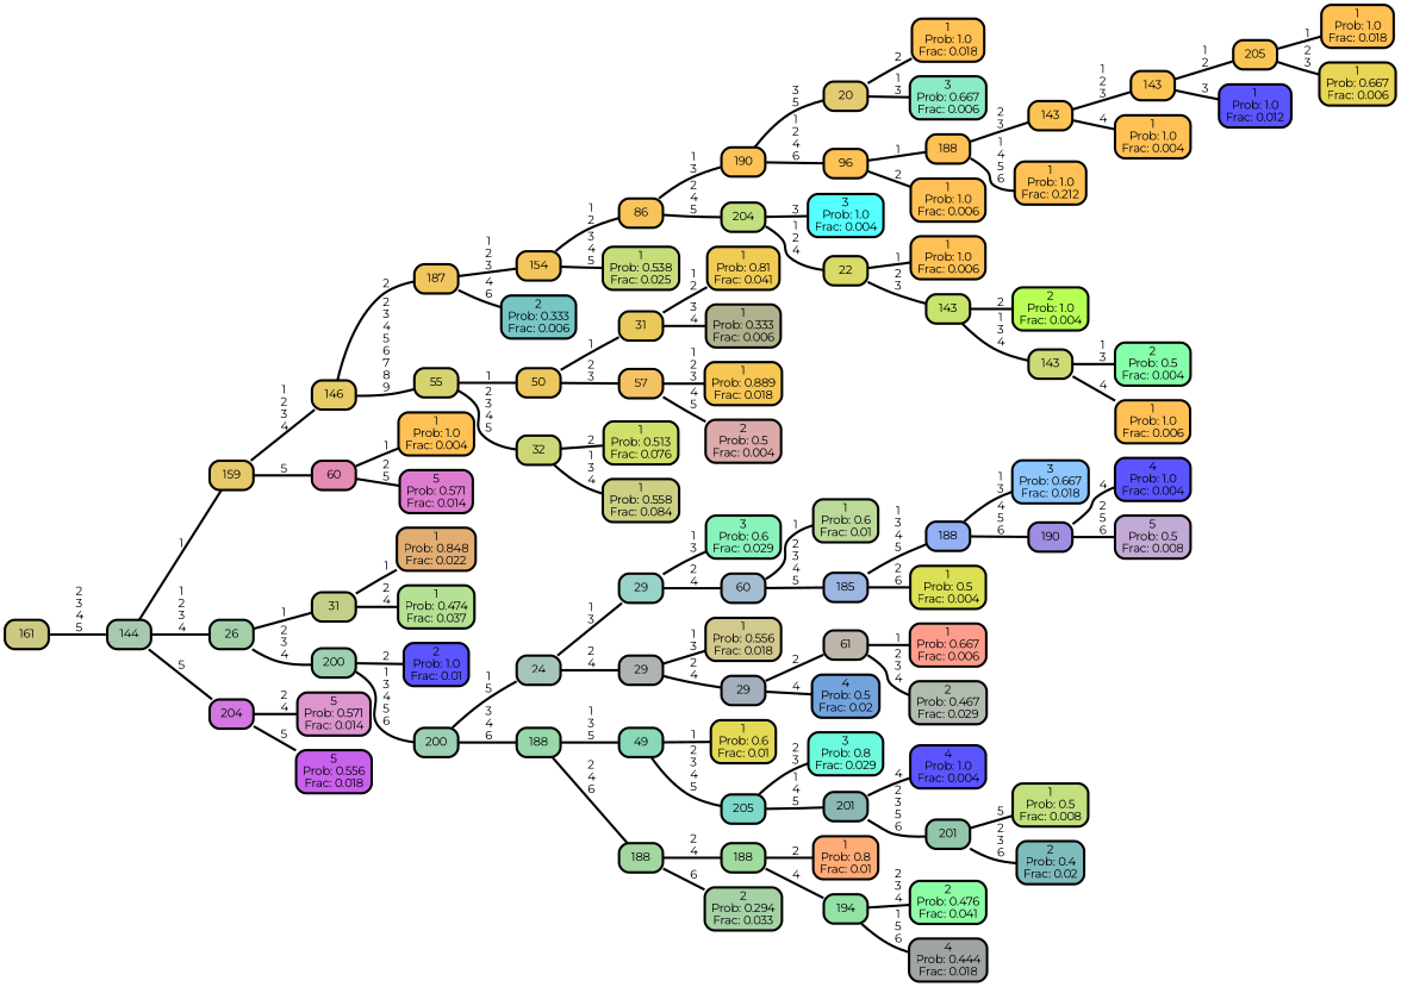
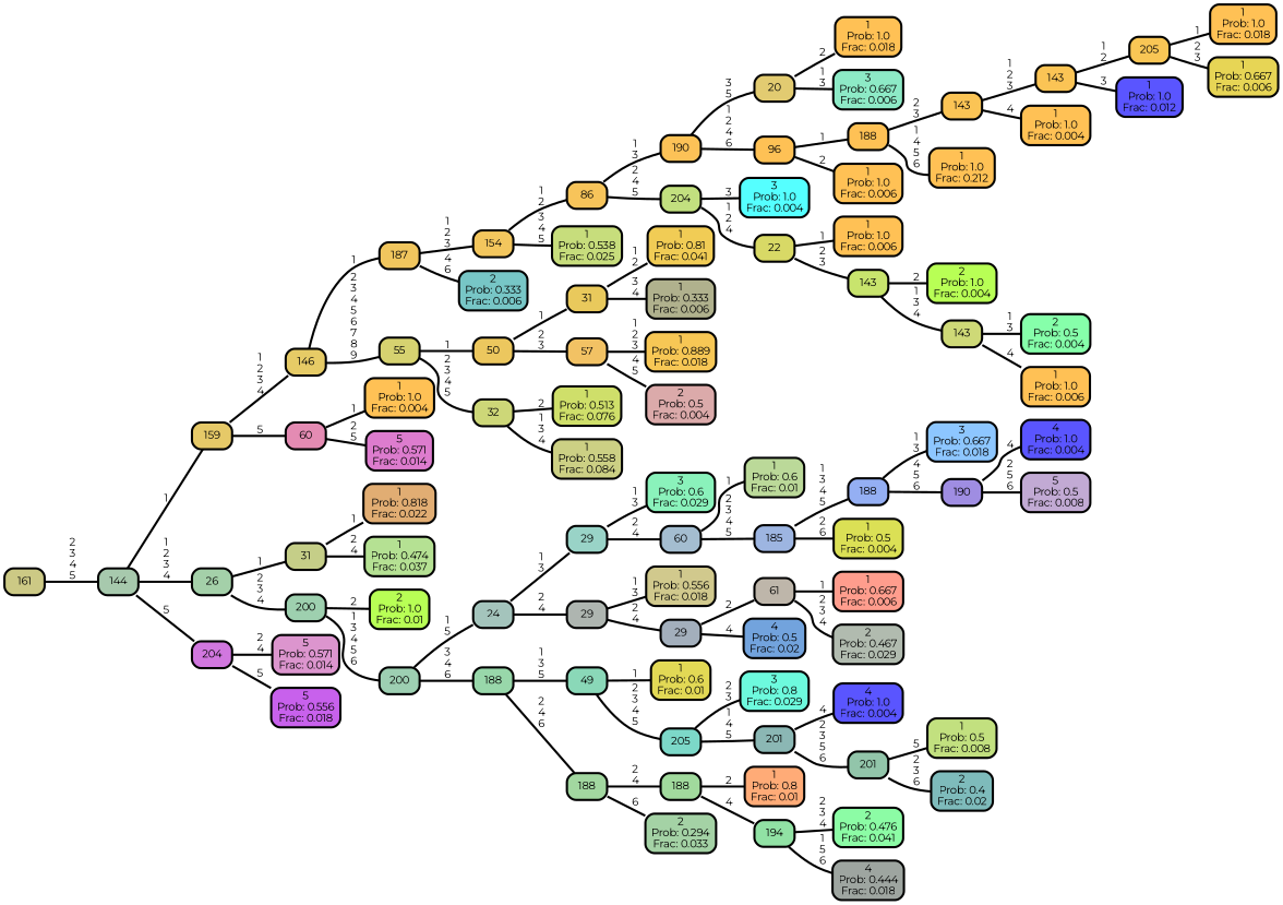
  graph {
    fontname=Montserrat
    rankdir=LR
    ranksep="0 equally"
    splines=straight
    node [color=black fillcolor="#ffc155" fontcolor=black fontname=Montserrat penwidth=3 shape=box style="filled, rounded"]
    edge [color=black fontname=Montserrat penwidth=3]
    n1 [label="1\nProb: 1.0\nFrac: 0.018"]
    n2 [fillcolor="#e2cb71" label=20]
    n3 [fillcolor="#8deac6" label="3\nProb: 0.667\nFrac: 0.006"]
    n4 [fillcolor="#fcc257" label=190]
    n5 [fillcolor="#fec155" label=96]
    n6 [fillcolor="#fec155" label=188]
    n7 [label="1\nProb: 1.0\nFrac: 0.006"]
    n8 [label="1\nProb: 1.0\nFrac: 0.018"]
    n9 [fillcolor="#f9c655" label=205]
    n10 [fillcolor="#e7d555" label="1\nProb: 0.667\nFrac: 0.006"]
    n11 [fillcolor="#fbc455" label=143]
    n12 [fillcolor="#5a55ff" label="1\nProb: 1.0\nFrac: 0.012"]
    n13 [fillcolor="#fbc455" label=143]
    n14 [label="1\nProb: 1.0\nFrac: 0.004"]
    n15 [label="1\nProb: 1.0\nFrac: 0.212"]
    n16 [fillcolor="#f7c45a" label=86]
    n17 [fillcolor="#c2e07f" label=204]
    n18 [fillcolor="#55ffff" label="3\nProb: 1.0\nFrac: 0.004"]
    n19 [fillcolor="#d8d966" label=22]
    n20 [label="1\nProb: 1.0\nFrac: 0.006"]
    n21 [fillcolor="#c8e46d" label=143]
    n22 [fillcolor="#b8ff55" label="2\nProb: 1.0\nFrac: 0.004"]
    n23 [fillcolor="#ced977" label=143]
    n24 [fillcolor="#86ffaa" label="2\nProb: 0.5\nFrac: 0.004"]
    n25 [label="1\nProb: 1.0\nFrac: 0.006"]
    n26 [fillcolor="#f3c65d" label=154]
    n27 [fillcolor="#c7dd7c" label="1\nProb: 0.538\nFrac: 0.025"]
    n28 [fillcolor="#f1c65e" label=187]
    n29 [fillcolor="#77c6c6" label="2\nProb: 0.333\nFrac: 0.006"]
    n30 [fillcolor="#e6cb66" label=146]
    n31 [fillcolor="#d6d270" label=55]
    n32 [fillcolor="#ecc75e" label=50]
    n33 [fillcolor="#cdd778" label=32]
    n34 [fillcolor="#f1cc55" label="1\nProb: 0.81\nFrac: 0.041"]
    n35 [fillcolor="#e9c95c" label=31]
    n36 [fillcolor="#b0b18d" label="1\nProb: 0.333\nFrac: 0.006"]
    n37 [fillcolor="#f2c264" label=57]
    n38 [fillcolor="#f7c755" label="1\nProb: 0.889\nFrac: 0.018"]
    n39 [fillcolor="#dbaaaa" label="2\nProb: 0.5\nFrac: 0.004"]
    n40 [fillcolor="#cfdf6a" label="1\nProb: 0.513\nFrac: 0.076"]
    n41 [fillcolor="#ccd084" label="1\nProb: 0.558\nFrac: 0.084"]
    n42 [fillcolor="#e6c968" label=159]
    n43 [fillcolor="#e48bb3" label=60]
    n44 [label="1\nProb: 1.0\nFrac: 0.004"]
    n45 [fillcolor="#dd7cce" label="5\nProb: 0.571\nFrac: 0.014"]
    n46 [fillcolor="#ccc985" label=161]
    n47 [fillcolor="#a7c9ad" label=144]
    n48 [fillcolor="#a4d0a9" label=26]
    n49 [fillcolor="#d177df" label=204]
-   n50 [fillcolor="#e1ad73" label="1\nProb: 0.848\nFrac: 0.022"]
+   n50 [fillcolor="#e1ad73" label="1\nProb: 0.818\nFrac: 0.022"]
    n51 [fillcolor="#c5ce88" label=31]
    n52 [fillcolor="#b5e193" label="1\nProb: 0.474\nFrac: 0.037"]
    n53 [fillcolor="#9ed0af" label=200]
-   n54 [fillcolor="#5a55ff" label="2\nProb: 1.0\nFrac: 0.01"]
+   n54 [fillcolor="#b8ff55" label="2\nProb: 1.0\nFrac: 0.01"]
    n55 [fillcolor="#9dcfb2" label=200]
    n56 [fillcolor="#a4c4bc" label=24]
    n57 [fillcolor="#98d7aa" label=188]
    n58 [fillcolor="#8af2bb" label="3\nProb: 0.6\nFrac: 0.029"]
    n59 [fillcolor="#99d3c7" label=29]
    n60 [fillcolor="#a4bdd0" label=60]
    n61 [fillcolor="#bbd999" label="1\nProb: 0.6\nFrac: 0.01"]
    n62 [fillcolor="#9db5e1" label=185]
    n63 [fillcolor="#94aff3" label=188]
    n64 [fillcolor="#dbe055" label="1\nProb: 0.5\nFrac: 0.004"]
    n65 [fillcolor="#8dc6ff" label="3\nProb: 0.667\nFrac: 0.018"]
    n66 [fillcolor="#9f8de2" label=190]
    n67 [fillcolor="#5a55ff" label="4\nProb: 1.0\nFrac: 0.004"]
    n68 [fillcolor="#c2aad4" label="5\nProb: 0.5\nFrac: 0.008"]
    n69 [fillcolor="#aeb5b0" label=29]
    n70 [fillcolor="#d1c98d" label="1\nProb: 0.556\nFrac: 0.018"]
    n71 [fillcolor="#a3afbc" label=29]
    n72 [fillcolor="#beb6aa" label=61]
    n73 [fillcolor="#72a3dd" label="4\nProb: 0.5\nFrac: 0.02"]
    n74 [fillcolor="#ff9d8d" label="1\nProb: 0.667\nFrac: 0.006"]
    n75 [fillcolor="#b1bbaf" label="2\nProb: 0.467\nFrac: 0.029"]
    n76 [fillcolor="#8ad8b8" label=49]
    n77 [fillcolor="#a2d7a0" label=188]
    n78 [fillcolor="#e2d955" label="1\nProb: 0.6\nFrac: 0.01"]
    n79 [fillcolor="#7cd8c8" label=205]
    n80 [fillcolor="#6dfadd" label="3\nProb: 0.8\nFrac: 0.029"]
    n81 [fillcolor="#8bb7b4" label=201]
    n82 [fillcolor="#5a55ff" label="4\nProb: 1.0\nFrac: 0.004"]
    n83 [fillcolor="#92c5aa" label=201]
    n84 [fillcolor="#c2e07f" label="1\nProb: 0.5\nFrac: 0.008"]
    n85 [fillcolor="#7ebbbb" label="2\nProb: 0.4\nFrac: 0.02"]
    n86 [fillcolor="#a1da9d" label=188]
    n87 [fillcolor="#a4d2a5" label="2\nProb: 0.294\nFrac: 0.033"]
    n88 [fillcolor="#ffab77" label="1\nProb: 0.8\nFrac: 0.01"]
    n89 [fillcolor="#91e2a4" label=194]
    n90 [fillcolor="#8cfca5" label="2\nProb: 0.476\nFrac: 0.041"]
    n91 [fillcolor="#9ea5a0" label="4\nProb: 0.444\nFrac: 0.018"]
    n92 [fillcolor="#dc95ce" label="5\nProb: 0.571\nFrac: 0.014"]
    n93 [fillcolor="#c861ec" label="5\nProb: 0.556\nFrac: 0.018"]
    subgraph sub_1 {
      rank=same
    }
    n2 -- n1 [label=" 2"]
    n2 -- n3 [label=" 1\n 3"]
    n4 -- n2 [label=" 3\n 5"]
    n4 -- n5 [label=" 1\n 2\n 4\n 6"]
    n5 -- n6 [label=" 1"]
    n5 -- n7 [label=" 2"]
    n6 -- n13 [label=" 2\n 3"]
    n6 -- n15 [label=" 1\n 4\n 5\n 6"]
    n9 -- n8 [label=" 1"]
    n9 -- n10 [label=" 2\n 3"]
    n11 -- n9 [label=" 1\n 2"]
    n11 -- n12 [label=" 3"]
    n13 -- n11 [label=" 1\n 2\n 3"]
    n13 -- n14 [label=" 4"]
    n16 -- n4 [label=" 1\n 3"]
    n16 -- n17 [label=" 2\n 4\n 5"]
    n17 -- n18 [label=" 3"]
    n17 -- n19 [label=" 1\n 2\n 4"]
    n19 -- n20 [label=" 1"]
    n19 -- n21 [label=" 2\n 3"]
    n21 -- n22 [label=" 2"]
    n21 -- n23 [label=" 1\n 3\n 4"]
    n23 -- n24 [label=" 1\n 3"]
    n23 -- n25 [label=" 4"]
    n26 -- n16 [label=" 1\n 2"]
    n26 -- n27 [label=" 3\n 4\n 5"]
    n28 -- n26 [label=" 1\n 2\n 3"]
    n28 -- n29 [label=" 4\n 6"]
-   n30 -- n28 [label=" 2"]
+   n30 -- n28 [label=" 1"]
    n30 -- n31 [label=" 2\n 3\n 4\n 5\n 6\n 7\n 8\n 9"]
    n31 -- n32 [label=" 1"]
    n31 -- n33 [label=" 2\n 3\n 4\n 5"]
    n32 -- n35 [label=" 1"]
    n32 -- n37 [label=" 2\n 3"]
    n33 -- n40 [label=" 2"]
    n33 -- n41 [label=" 1\n 3\n 4"]
    n35 -- n34 [label=" 1\n 2"]
    n35 -- n36 [label=" 3\n 4"]
    n37 -- n38 [label=" 1\n 2\n 3"]
    n37 -- n39 [label=" 4\n 5"]
    n42 -- n30 [label=" 1\n 2\n 3\n 4"]
    n42 -- n43 [label=" 5"]
    n43 -- n44 [label=" 1"]
    n43 -- n45 [label=" 2\n 5"]
    n46 -- n47 [label=" 2\n 3\n 4\n 5"]
    n47 -- n42 [label=" 1"]
    n47 -- n48 [label=" 1\n 2\n 3\n 4"]
    n47 -- n49 [label=" 5"]
    n48 -- n51 [label=" 1"]
    n48 -- n53 [label=" 2\n 3\n 4"]
    n49 -- n92 [label=" 2\n 4"]
    n49 -- n93 [label=" 5"]
    n51 -- n50 [label=" 1"]
    n51 -- n52 [label=" 2\n 4"]
    n53 -- n54 [label=" 2"]
    n53 -- n55 [label=" 1\n 3\n 4\n 5\n 6"]
    n55 -- n56 [label=" 1\n 5"]
    n55 -- n57 [label=" 3\n 4\n 6"]
    n56 -- n59 [label=" 1\n 3"]
    n56 -- n69 [label=" 2\n 4"]
    n57 -- n76 [label=" 1\n 3\n 5"]
    n57 -- n77 [label=" 2\n 4\n 6"]
    n59 -- n58 [label=" 1\n 3"]
    n59 -- n60 [label=" 2\n 4"]
    n60 -- n61 [label=" 1"]
    n60 -- n62 [label=" 2\n 3\n 4\n 5"]
    n62 -- n63 [label=" 1\n 3\n 4\n 5"]
    n62 -- n64 [label=" 2\n 6"]
    n63 -- n65 [label=" 1\n 3"]
    n63 -- n66 [label=" 4\n 5\n 6"]
    n66 -- n67 [label=" 4"]
    n66 -- n68 [label=" 2\n 5\n 6"]
    n69 -- n70 [label=" 1\n 3"]
    n69 -- n71 [label=" 2\n 4"]
    n71 -- n72 [label=" 2"]
    n71 -- n73 [label=" 4"]
    n72 -- n74 [label=" 1"]
    n72 -- n75 [label=" 2\n 3\n 4"]
    n76 -- n78 [label=" 1"]
    n76 -- n79 [label=" 2\n 3\n 4\n 5"]
    n77 -- n86 [label=" 2\n 4"]
    n77 -- n87 [label=" 6"]
    n79 -- n80 [label=" 2\n 3"]
    n79 -- n81 [label=" 1\n 4\n 5"]
    n81 -- n82 [label=" 4"]
    n81 -- n83 [label=" 2\n 3\n 5\n 6"]
    n83 -- n84 [label=" 5"]
    n83 -- n85 [label=" 2\n 3\n 6"]
    n86 -- n88 [label=" 2"]
    n86 -- n89 [label=" 4"]
    n89 -- n90 [label=" 2\n 3\n 4"]
    n89 -- n91 [label=" 1\n 5\n 6"]
  }
